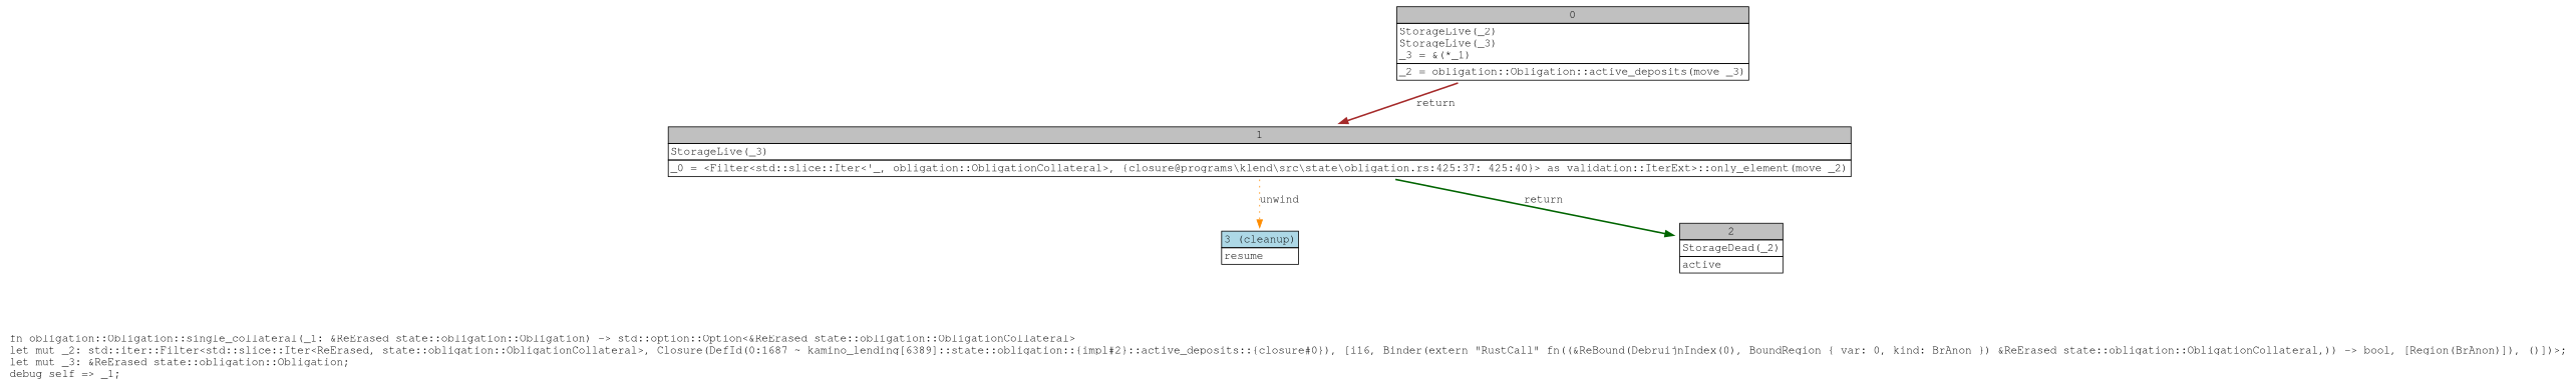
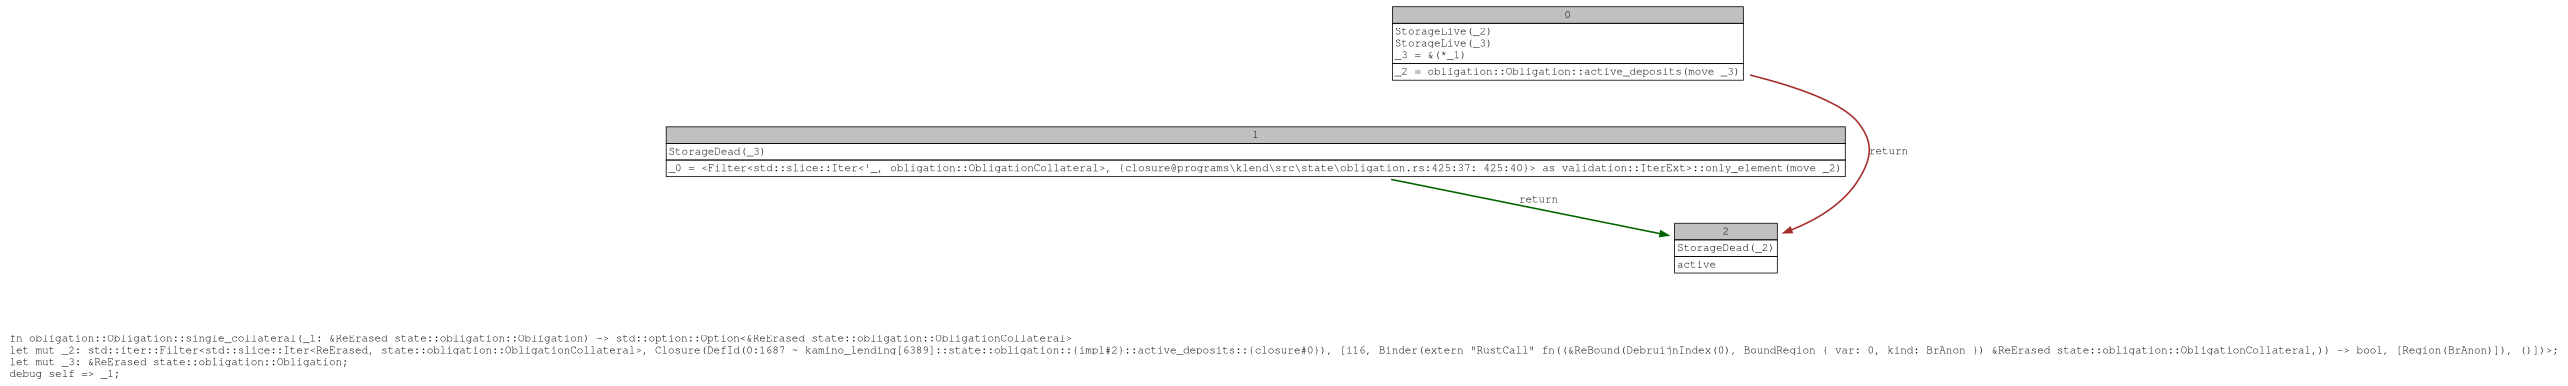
  digraph {
    fontname="Courier, monospace"
    label=<fn obligation::Obligation::single_collateral(_1: &amp;ReErased state::obligation::Obligation) -&gt; std::option::Option&lt;&amp;ReErased state::obligation::ObligationCollateral&gt;<br align="left"/>let mut _2: std::iter::Filter&lt;std::slice::Iter&lt;ReErased, state::obligation::ObligationCollateral&gt;, Closure(DefId(0:1687 ~ kamino_lending[6389]::state::obligation::{impl#2}::active_deposits::{closure#0}), [i16, Binder(extern &quot;RustCall&quot; fn((&amp;ReBound(DebruijnIndex(0), BoundRegion { var: 0, kind: BrAnon }) &amp;ReErased state::obligation::ObligationCollateral,)) -&gt; bool, [Region(BrAnon)]), ()])&gt;;<br align="left"/>let mut _3: &amp;ReErased state::obligation::Obligation;<br align="left"/>debug self =&gt; _1;<br align="left"/>>
    node [fontname="Courier, monospace" shape=none]
    edge [fontname="Courier, monospace" style=bold]
    n1 [label=<<table border="0" cellborder="1" cellspacing="0"><tr><td bgcolor="gray" align="center" colspan="1">0</td></tr><tr><td align="left" balign="left">StorageLive(_2)<br/>StorageLive(_3)<br/>_3 = &amp;(*_1)<br/></td></tr><tr><td align="left">_2 = obligation::Obligation::active_deposits(move _3)</td></tr></table>>]
-   n2 [label=<<table border="0" cellborder="1" cellspacing="0"><tr><td bgcolor="gray" align="center" colspan="1">1</td></tr><tr><td align="left" balign="left">StorageLive(_3)<br/></td></tr><tr><td align="left">_0 = &lt;Filter&lt;std::slice::Iter&lt;'_, obligation::ObligationCollateral&gt;, {closure@programs\klend\src\state\obligation.rs:425:37: 425:40}&gt; as validation::IterExt&gt;::only_element(move _2)</td></tr></table>>]
+   n2 [label=<<table border="0" cellborder="1" cellspacing="0"><tr><td bgcolor="gray" align="center" colspan="1">1</td></tr><tr><td align="left" balign="left">StorageDead(_3)<br/></td></tr><tr><td align="left">_0 = &lt;Filter&lt;std::slice::Iter&lt;'_, obligation::ObligationCollateral&gt;, {closure@programs\klend\src\state\obligation.rs:425:37: 425:40}&gt; as validation::IterExt&gt;::only_element(move _2)</td></tr></table>>]
    n3 [label=<<table border="0" cellborder="1" cellspacing="0"><tr><td bgcolor="gray" align="center" colspan="1">2</td></tr><tr><td align="left" balign="left">StorageDead(_2)<br/></td></tr><tr><td align="left">active</td></tr></table>>]
-   n4 [label=<<table border="0" cellborder="1" cellspacing="0"><tr><td bgcolor="lightblue" align="center" colspan="1">3 (cleanup)</td></tr><tr><td align="left">resume</td></tr></table>>]
-   n1 -> n2 [color=brown label=return]
+   n1 -> n3 [color=brown label=return]
    n2 -> n3 [color=darkgreen label=return]
-   n2 -> n4 [color=darkorange label=unwind style=dotted]
  }
